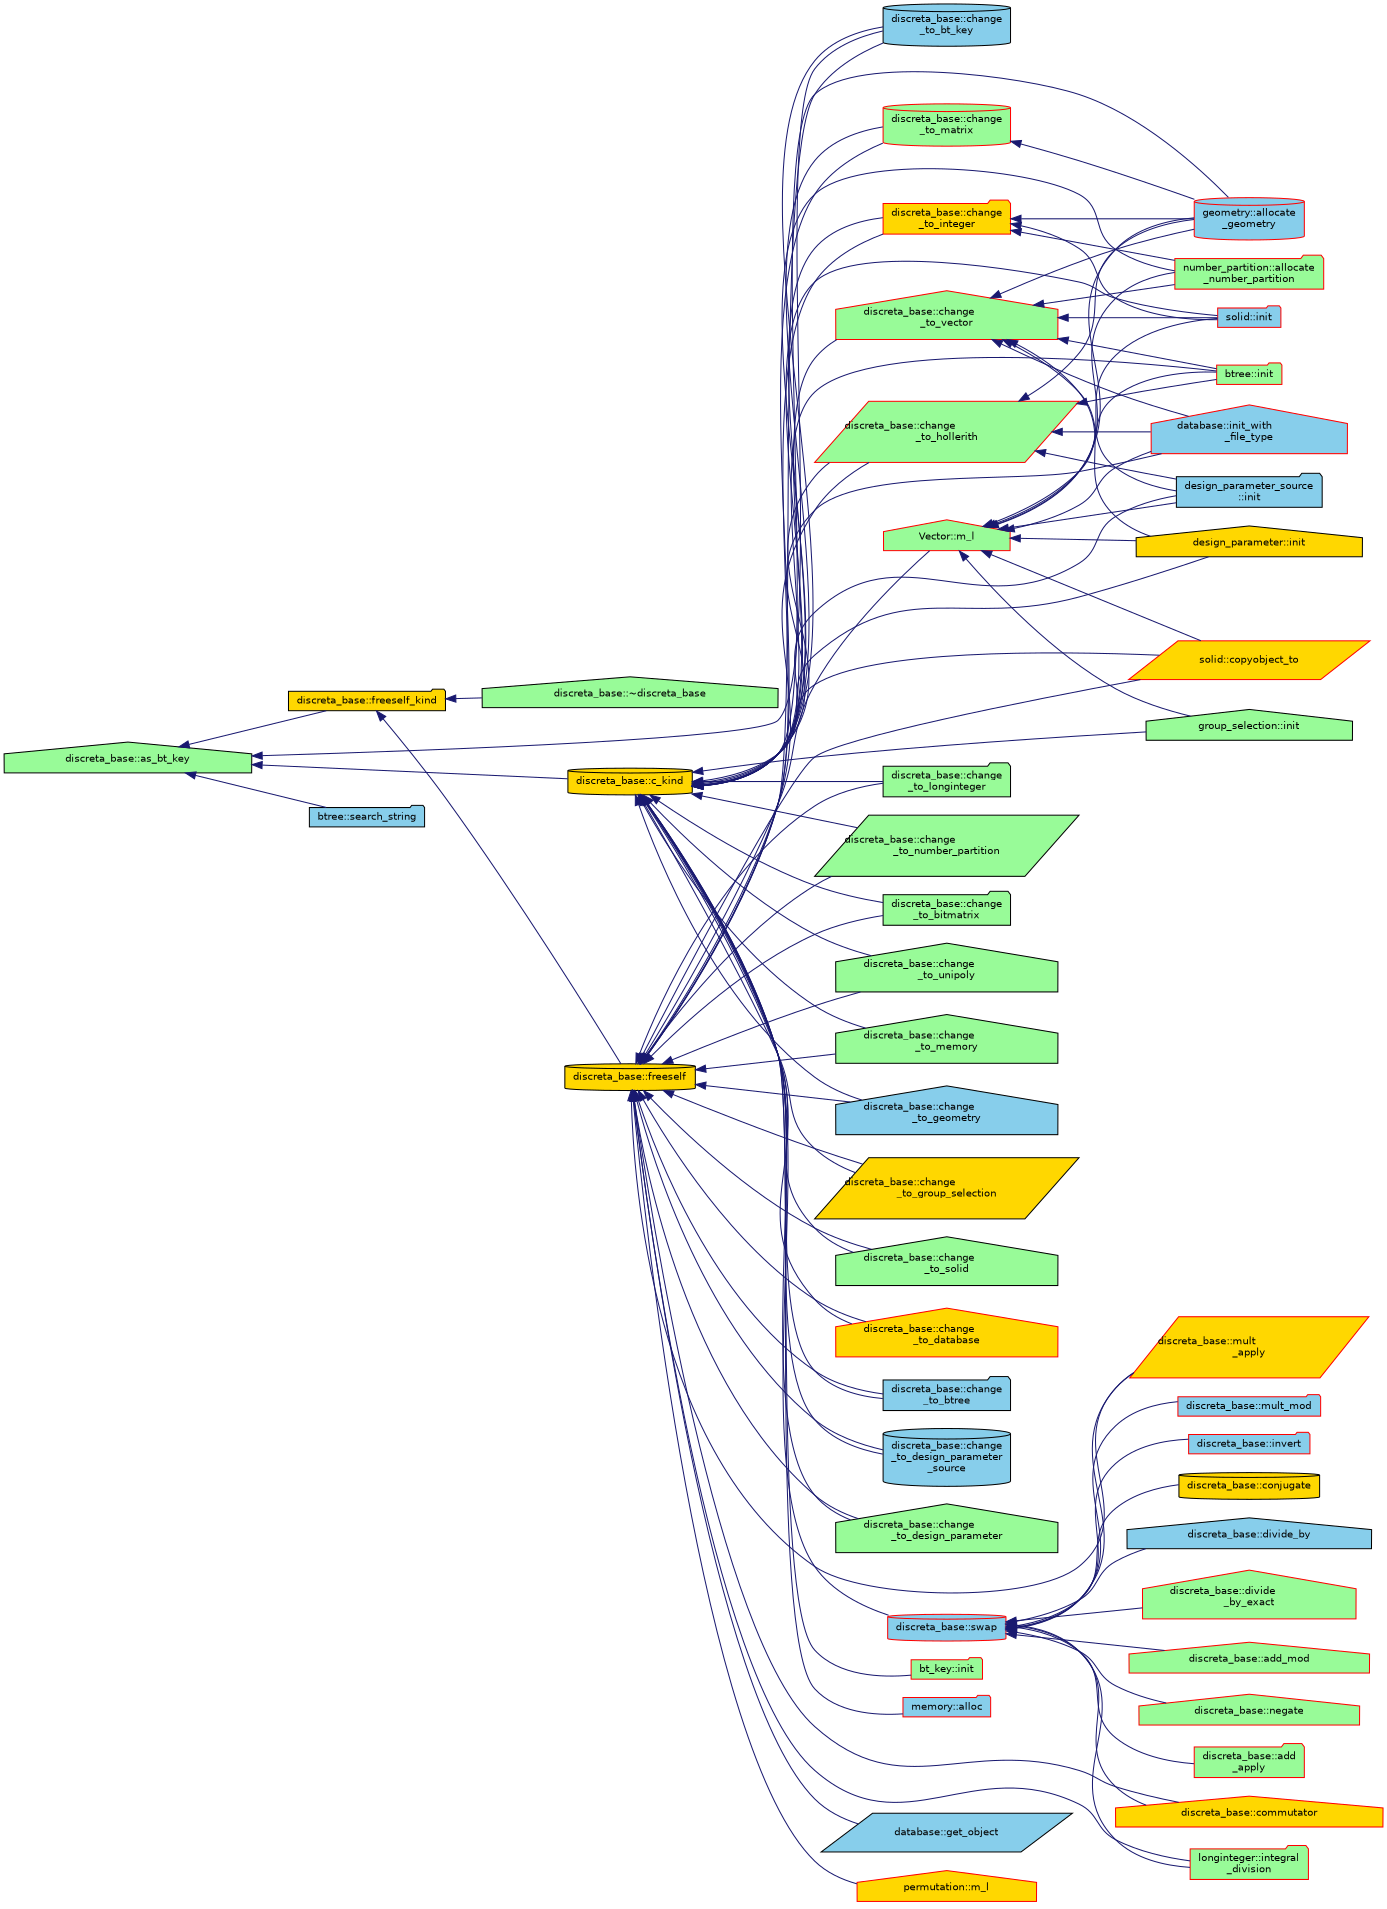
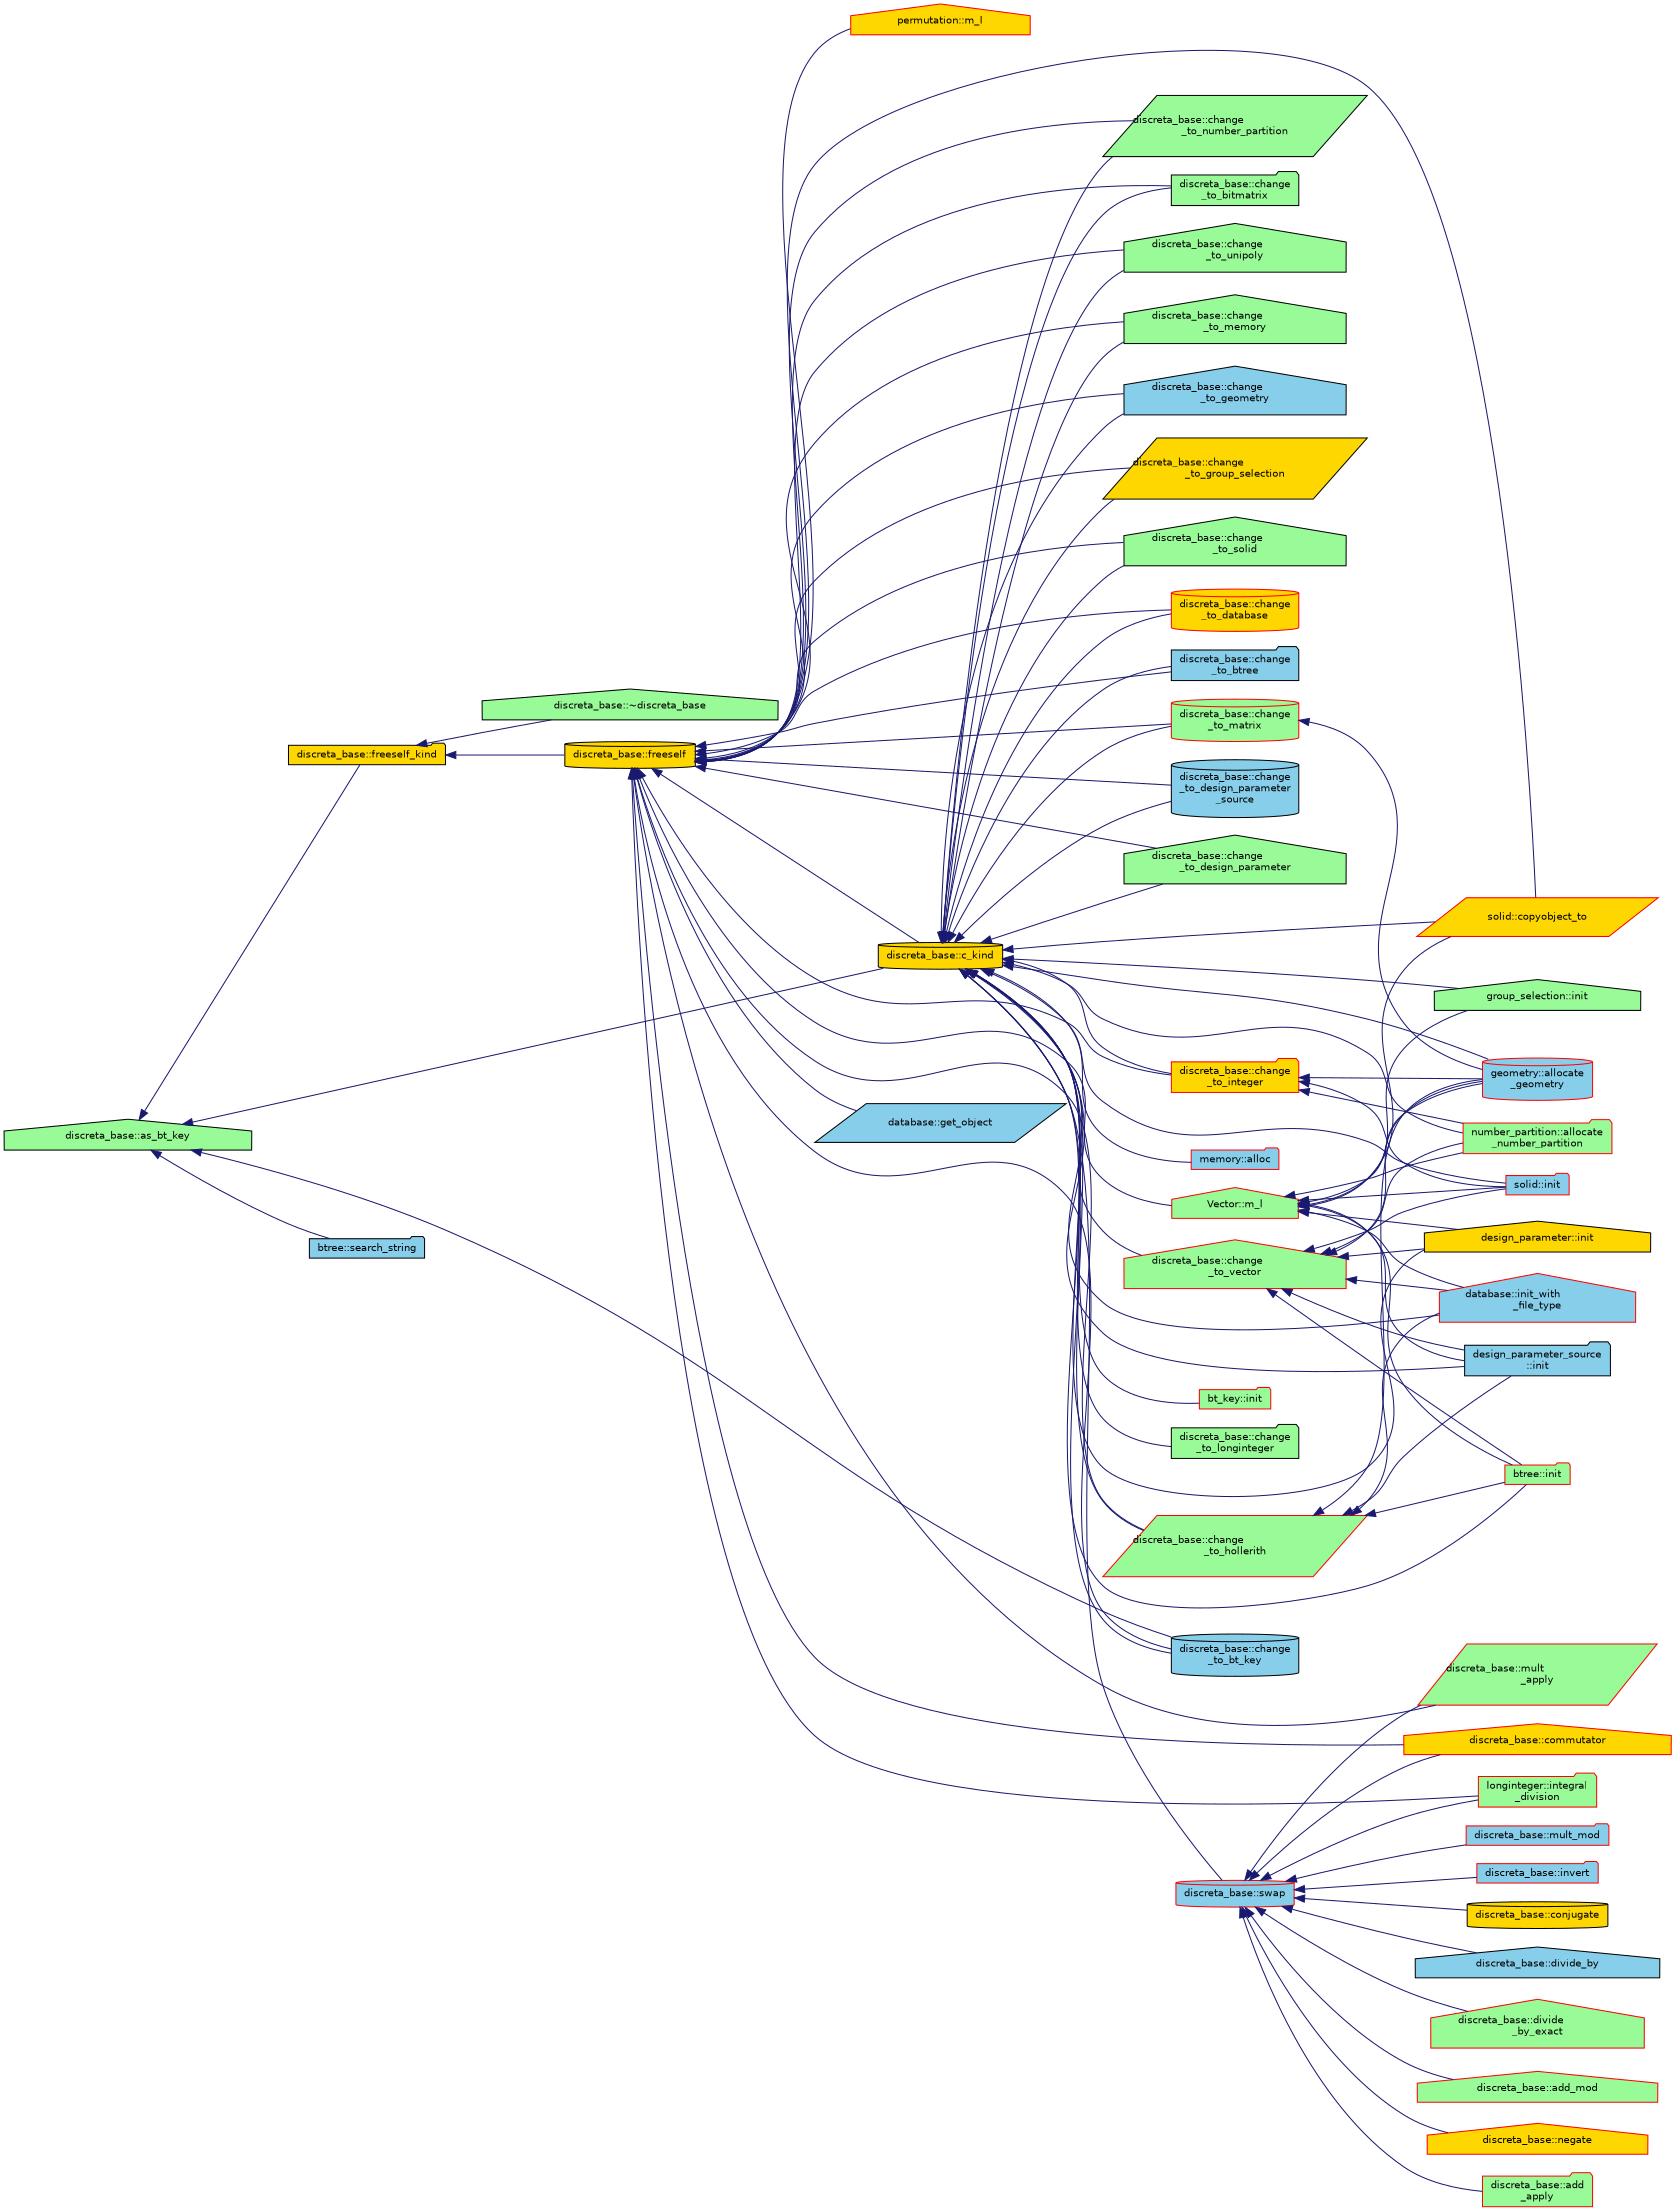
  digraph {
    rankdir=LR
    node [color=red fillcolor=palegreen fontname=Helvetica fontsize=10 shape=house style=filled]
    edge [color=midnightblue dir=back fontname=Helvetica fontsize=10 labelfontname=Helvetica labelfontsize=10 style=solid]
    n1 [color=black fontcolor=black height=0.2 label="discreta_base::as_bt_key" width=0.4]
    n2 [color=black fillcolor=gold height=0.2 label="discreta_base::freeself_kind" shape=folder width=0.4]
    n3 [color=black fillcolor=skyblue height=0.2 label="discreta_base::change\l_to_bt_key" shape=cylinder width=0.4]
    n4 [color=black fillcolor=gold height=0.2 label="discreta_base::c_kind" shape=cylinder width=0.4]
    n5 [color=black fillcolor=skyblue height=0.2 label="btree::search_string" shape=folder width=0.4]
    n6 [color=black height=0.2 label="discreta_base::~discreta_base" width=0.4]
    n7 [color=black fillcolor=gold height=0.2 label="discreta_base::freeself" shape=cylinder width=0.4]
    n8 [fillcolor=gold height=0.2 label="discreta_base::change\l_to_integer" shape=folder width=0.4]
    n9 [color=black height=0.2 label="discreta_base::change\l_to_longinteger" shape=folder width=0.4]
    n10 [height=0.2 label="discreta_base::change\l_to_vector" width=0.4]
    n11 [color=black height=0.2 label="discreta_base::change\l_to_number_partition" shape=parallelogram width=0.4]
    n12 [height=0.2 label="discreta_base::change\l_to_matrix" shape=cylinder width=0.4]
    n13 [color=black height=0.2 label="discreta_base::change\l_to_bitmatrix" shape=folder width=0.4]
    n14 [color=black height=0.2 label="discreta_base::change\l_to_unipoly" width=0.4]
    n15 [color=black height=0.2 label="discreta_base::change\l_to_memory" width=0.4]
    n16 [color=black fillcolor=skyblue height=0.2 label="discreta_base::change\l_to_geometry" width=0.4]
    n17 [height=0.2 label="discreta_base::change\l_to_hollerith" shape=parallelogram width=0.4]
    n18 [color=black fillcolor=gold height=0.2 label="discreta_base::change\l_to_group_selection" shape=parallelogram width=0.4]
    n19 [color=black height=0.2 label="discreta_base::change\l_to_solid" width=0.4]
-   n20 [fillcolor=gold height=0.2 label="discreta_base::change\l_to_database" width=0.4]
+   n20 [fillcolor=gold height=0.2 label="discreta_base::change\l_to_database" shape=cylinder width=0.4]
    n21 [color=black fillcolor=skyblue height=0.2 label="discreta_base::change\l_to_btree" shape=folder width=0.4]
    n22 [color=black fillcolor=skyblue height=0.2 label="discreta_base::change\l_to_design_parameter\l_source" shape=cylinder width=0.4]
    n23 [color=black height=0.2 label="discreta_base::change\l_to_design_parameter" width=0.4]
    n24 [fillcolor=gold height=0.2 label="solid::copyobject_to" shape=parallelogram width=0.4]
    n25 [fillcolor=skyblue height=0.2 label="geometry::allocate\l_geometry" shape=cylinder width=0.4]
    n26 [height=0.2 label="number_partition::allocate\l_number_partition" shape=folder width=0.4]
    n27 [fillcolor=skyblue height=0.2 label="solid::init" shape=folder width=0.4]
    n28 [height=0.2 label="btree::init" shape=folder width=0.4]
    n29 [fillcolor=skyblue height=0.2 label="database::init_with\l_file_type" width=0.4]
    n30 [color=black fillcolor=gold height=0.2 label="design_parameter::init" width=0.4]
    n31 [color=black fillcolor=skyblue height=0.2 label="design_parameter_source\l::init" shape=folder width=0.4]
    n32 [color=black height=0.2 label="group_selection::init" width=0.4]
    n33 [fillcolor=skyblue height=0.2 label="discreta_base::swap" shape=cylinder width=0.4]
    n34 [height=0.2 label="bt_key::init" shape=folder width=0.4]
    n35 [fillcolor=skyblue height=0.2 label="memory::alloc" shape=folder width=0.4]
-   n36 [fillcolor=gold height=0.2 label="discreta_base::mult\l_apply" shape=parallelogram width=0.4]
+   n36 [height=0.2 label="discreta_base::mult\l_apply" shape=parallelogram width=0.4]
    n37 [fillcolor=gold height=0.2 label="discreta_base::commutator" width=0.4]
    n38 [color=black fillcolor=skyblue height=0.2 label="database::get_object" shape=parallelogram width=0.4]
    n39 [height=0.2 label="longinteger::integral\l_division" shape=folder width=0.4]
    n40 [fillcolor=gold height=0.2 label="permutation::m_l" width=0.4]
    n41 [height=0.2 label="Vector::m_l" width=0.4]
    n42 [fillcolor=skyblue height=0.2 label="discreta_base::mult_mod" shape=folder width=0.4]
    n43 [fillcolor=skyblue height=0.2 label="discreta_base::invert" shape=folder width=0.4]
    n44 [color=black fillcolor=gold height=0.2 label="discreta_base::conjugate" shape=cylinder width=0.4]
    n45 [color=black fillcolor=skyblue height=0.2 label="discreta_base::divide_by" width=0.4]
    n46 [height=0.2 label="discreta_base::divide\l_by_exact" width=0.4]
    n47 [height=0.2 label="discreta_base::add_mod" width=0.4]
-   n48 [height=0.2 label="discreta_base::negate" width=0.4]
+   n48 [fillcolor=gold height=0.2 label="discreta_base::negate" width=0.4]
    n49 [height=0.2 label="discreta_base::add\l_apply" shape=folder width=0.4]
    n1 -> n2
    n1 -> n3
    n1 -> n4
    n1 -> n5
    n2 -> n6
    n2 -> n7
    n4 -> n3
    n4 -> n8
    n4 -> n9
    n4 -> n10
    n4 -> n11
    n4 -> n12
    n4 -> n13
    n4 -> n14
    n4 -> n15
    n4 -> n16
    n4 -> n17
    n4 -> n18
    n4 -> n19
    n4 -> n20
    n4 -> n21
    n4 -> n22
    n4 -> n23
    n4 -> n24
    n4 -> n25
    n4 -> n26
    n4 -> n27
    n4 -> n28
    n4 -> n29
    n4 -> n30
    n4 -> n31
    n4 -> n32
    n4 -> n33
    n4 -> n34
    n4 -> n35
    n7 -> n3
    n7 -> n8
-   n7 -> n9
+   n7 -> n4
    n7 -> n11
    n7 -> n12
    n7 -> n13
    n7 -> n14
    n7 -> n15
    n7 -> n16
    n7 -> n17
    n7 -> n18
    n7 -> n19
    n7 -> n20
    n7 -> n21
    n7 -> n22
    n7 -> n23
    n7 -> n24
    n7 -> n36
    n7 -> n37
    n7 -> n38
    n7 -> n39
    n7 -> n40
    n7 -> n41
    n8 -> n25
    n8 -> n26
    n8 -> n27
    n10 -> n25
    n10 -> n26
    n10 -> n27
    n10 -> n28
    n10 -> n29
    n10 -> n30
    n10 -> n31
    n12 -> n25
    n17 -> n25
    n17 -> n28
    n17 -> n29
    n17 -> n31
    n33 -> n36
    n33 -> n37
    n33 -> n39
    n33 -> n42
    n33 -> n43
    n33 -> n44
    n33 -> n45
    n33 -> n46
    n33 -> n47
    n33 -> n48
    n33 -> n49
    n41 -> n24
    n41 -> n25
    n41 -> n26
    n41 -> n27
    n41 -> n28
    n41 -> n29
    n41 -> n30
    n41 -> n31
    n41 -> n32
  }
